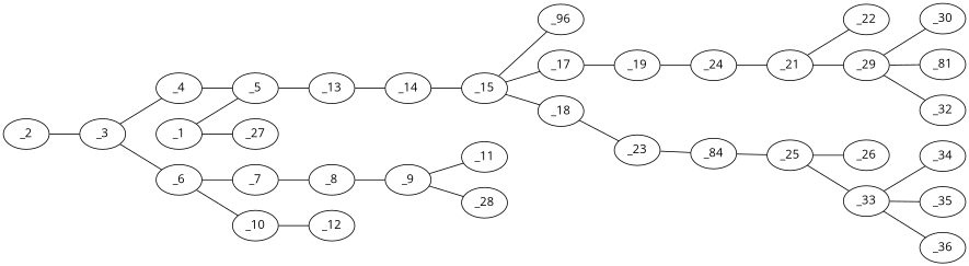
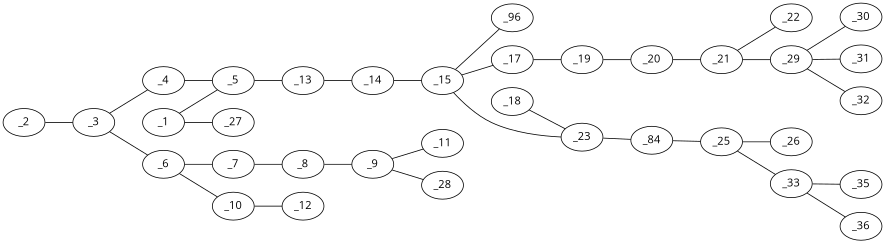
  graph {
    fontname="Open Sans"
    rankdir=LR
    node [charge=0 chem=1 fontname="Open Sans" symbol="C  " x=3.7321 y=0.4992]
    edge [fontname="Open Sans" valence=1]
    _1 [x=3.2321]
    _5 [x=4.2321]
    _27 [chem=22 symbol="F  " x=2.6443 y=1.3082]
    _2 [x=2.923 y=-0.4519]
    _3 [y=-1.0397]
    _13 [x=4.8198 y=1.3082]
    _4 [chem=2 symbol="O  " x=4.5411 y=-0.4519]
    _6 [chem=4 symbol="N  " y=-2.0397]
    _14 [chem=2 symbol="O  " x=5.8144 y=1.2037]
    _7 [x=4.5981 y=-2.5397]
    _10 [x=2.866 y=-2.5397]
    _8 [x=4.5981 y=-3.5397]
    _12 [chem=2 symbol="O  " x=2 y=-2.0397]
    _15 [chem=6 symbol="P  " x=6.4022 y=2.0127]
    _9 [x=3.732 y=-4.0397]
    _11 [chem=4 symbol="N  " x=2.866 y=-3.5397]
    _28 [chem=4 symbol="N  " x=3.732 y=-5.0397]
    n18 [chem=2 label=_96 symbol="O  " x=5.5931 y=2.6005]
    _17 [chem=2 symbol="O  " x=6.9899 y=2.8217]
    _18 [chem=2 symbol="O  " x=7.2112 y=1.4249]
    _19 [x=7.9845 y=2.7172]
    _23 [x=7.1066 y=0.4304]
-   _20 [chem=2 symbol="O  " x=8.5723 y=3.5262 label=_24]
+   _20 [chem=2 symbol="O  " x=8.5723 y=3.5262]
    n24 [chem=2 label=_84 symbol="O  " x=7.9157 y=-0.1574]
    _21 [x=9.5668 y=3.4216]
    _25 [x=7.8111 y=-1.1519]
    _22 [chem=2 symbol="O  " x=9.9735 y=2.5081]
    _29 [x=10.1546 y=4.2307]
    _30 [x=10.7424 y=5.0397]
-   _31 [x=9.3456 y=4.8184 label=_81]
+   _31 [x=9.3456 y=4.8184]
    _32 [x=10.9636 y=3.6429]
    _26 [chem=2 symbol="O  " x=6.8976 y=-1.5587]
    _33 [x=8.6201 y=-1.7397]
-   _34 [x=9.4292 y=-2.3275]
    _35 [x=9.2079 y=-0.9307]
    _36 [x=8.0324 y=-2.5488]
    _1 -- _5
    _1 -- _27
    _5 -- _13
    _2 -- _3
    _3 -- _4
    _3 -- _6
    _13 -- _14
    _4 -- _5
    _6 -- _7
    _6 -- _10
    _14 -- _15
    _7 -- _8 [valence=2]
    _10 -- _12 [valence=2]
    _8 -- _9
    _15 -- n18 [valence=2]
    _15 -- _17
-   _15 -- _18
+   _15 -- _23
    _9 -- _11
    _9 -- _28
    _17 -- _19
    _18 -- _23
    _19 -- _20
    _23 -- n24
    _20 -- _21
    n24 -- _25
    _21 -- _22 [valence=2]
    _21 -- _29
    _25 -- _26 [valence=2]
    _25 -- _33
    _29 -- _30
    _29 -- _31
    _29 -- _32
-   _33 -- _34
    _33 -- _35
    _33 -- _36
  }
